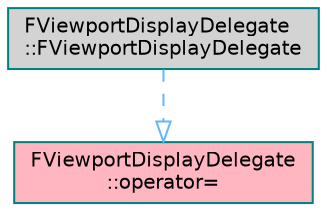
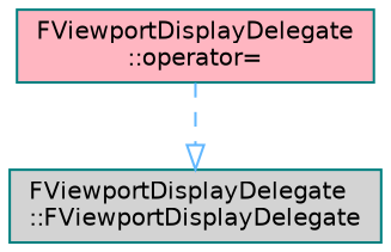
  digraph {
    rankdir=TB
    node [color=teal fontname=Helvetica fontsize=10 shape=box style=filled]
    n1 [fillcolor=lightpink fontcolor=black height=0.2 label="FViewportDisplayDelegate\l::operator=" width=0.4]
    n2 [fillcolor=lightgrey height=0.2 label="FViewportDisplayDelegate\l::FViewportDisplayDelegate" width=0.4]
-   n2 -> n1 [color=steelblue1 fontname=Helvetica fontsize=10 labelfontname=Helvetica labelfontsize=10 style=dashed arrowhead=onormal]
+   n1 -> n2 [color=steelblue1 fontname=Helvetica fontsize=10 labelfontname=Helvetica labelfontsize=10 style=dashed arrowhead=onormal]
  }
